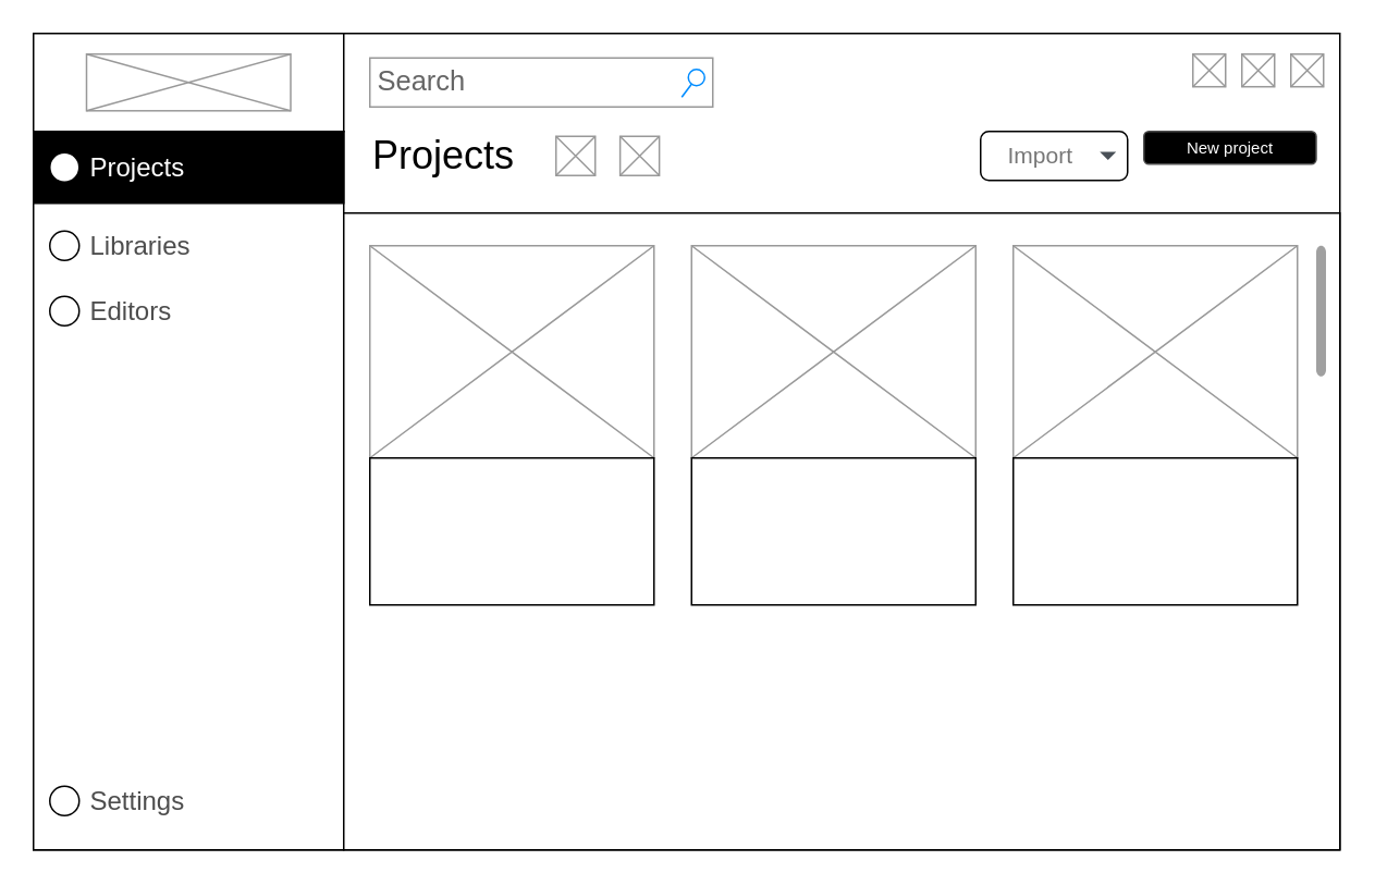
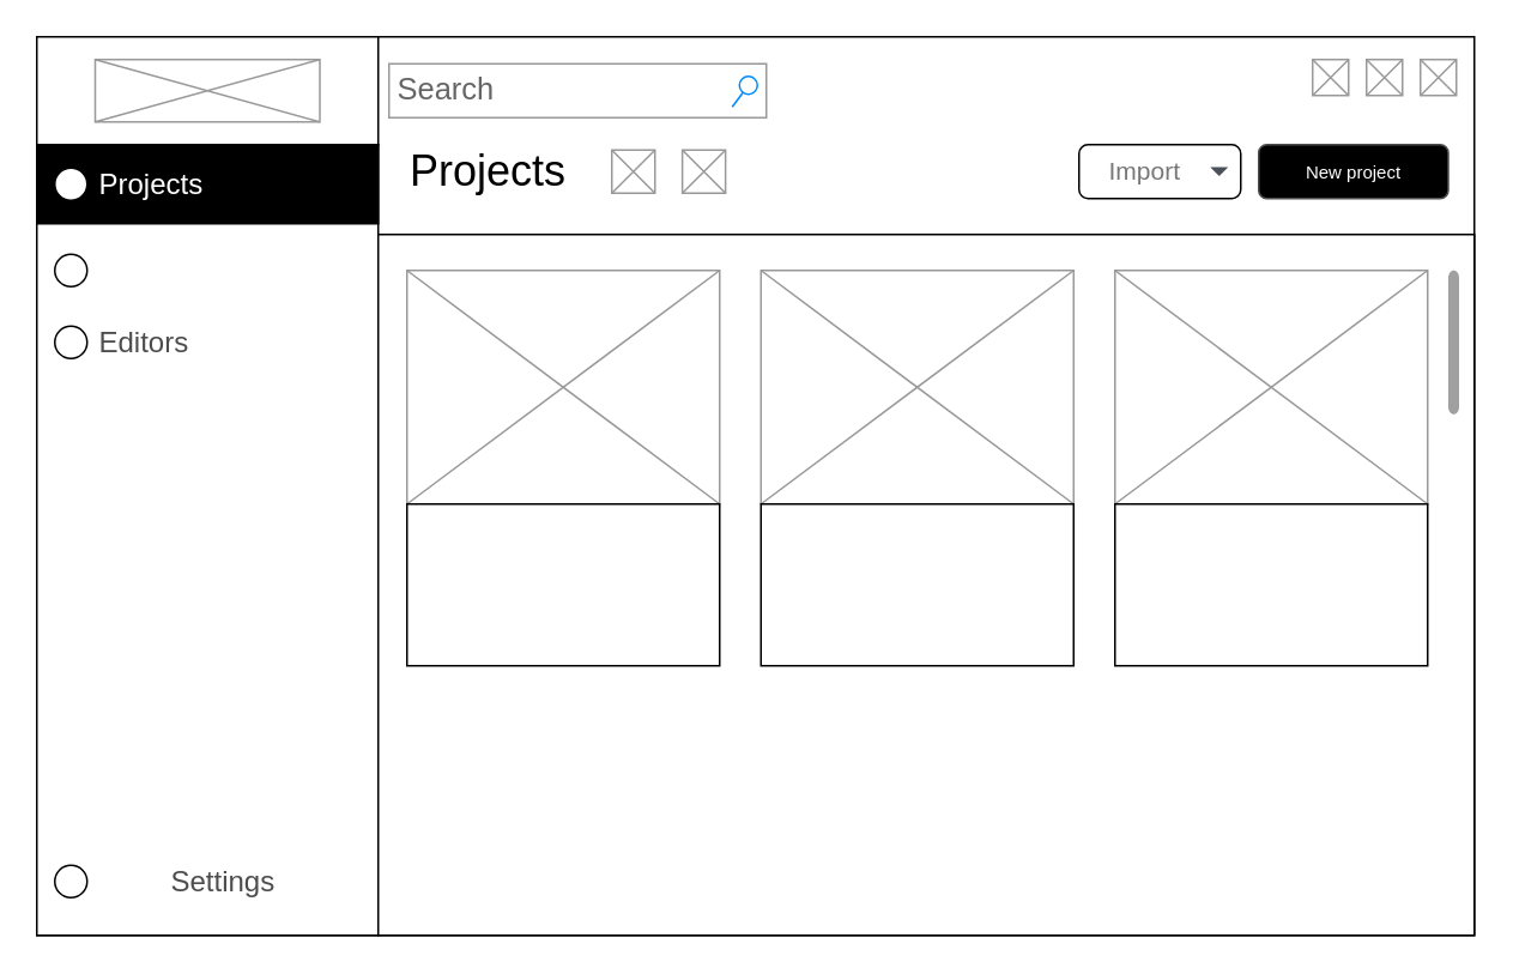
  <mxCell id="0" />
  <mxCell id="1" parent="0" />
  <mxCell id="2" value="" style="group" vertex="1" connectable="0" parent="1"><mxGeometry x="20" y="20" width="800" height="500" as="geometry" /></mxCell>
  <mxCell id="3" value="" style="rounded=0;whiteSpace=wrap;html=1;" vertex="1" parent="2"><mxGeometry width="800" height="500" as="geometry" /></mxCell>
  <mxCell id="4" value="" style="rounded=0;whiteSpace=wrap;html=1;" vertex="1" parent="2"><mxGeometry y="60" width="190" height="440" as="geometry" /></mxCell>
  <mxCell id="5" value="" style="rounded=0;whiteSpace=wrap;html=1;" vertex="1" parent="2"><mxGeometry width="190" height="60" as="geometry" /></mxCell>
  <mxCell id="6" value="" style="rounded=0;whiteSpace=wrap;html=1;" vertex="1" parent="2"><mxGeometry x="190" y="110" width="610" height="390" as="geometry" /></mxCell>
- <mxCell id="7" value="Search" style="strokeWidth=1;shadow=0;dashed=0;align=center;html=1;shape=mxgraph.mockup.forms.searchBox;strokeColor=#999999;mainText=;strokeColor2=#008cff;fontColor=#666666;fontSize=17;align=left;spacingLeft=3;whiteSpace=wrap;" vertex="1" parent="2"><mxGeometry x="206" y="15" width="210" height="30" as="geometry" /></mxCell>
- <mxCell id="8" value="New project" style="rounded=1;html=1;shadow=0;dashed=0;whiteSpace=wrap;fontSize=10;fillColor=#000000;align=center;strokeColor=#4D4D4D;fontColor=#ffffff;" vertex="1" parent="2"><mxGeometry x="680" y="60" width="105.5" height="20" as="geometry" /></mxCell>
+ <mxCell id="7" value="Search" style="strokeWidth=1;shadow=0;dashed=0;align=center;html=1;shape=mxgraph.mockup.forms.searchBox;strokeColor=#999999;mainText=;strokeColor2=#008cff;fontColor=#666666;fontSize=17;align=left;spacingLeft=3;whiteSpace=wrap;" vertex="1" parent="2"><mxGeometry x="196" y="15" width="210" height="30" as="geometry" /></mxCell>
+ <mxCell id="8" value="New project" style="rounded=1;html=1;shadow=0;dashed=0;whiteSpace=wrap;fontSize=10;fillColor=#000000;align=center;strokeColor=#4D4D4D;fontColor=#ffffff;" vertex="1" parent="2"><mxGeometry x="680" y="60" width="105.5" height="30" as="geometry" /></mxCell>
  <mxCell id="9" value="Import" style="html=1;shadow=0;dashed=0;shape=mxgraph.bootstrap.rrect;rSize=5;strokeColor=#000000;strokeWidth=1;fillColor=#ffffff;fontColor=#777777;whiteSpace=wrap;align=left;verticalAlign=middle;fontStyle=0;fontSize=14;spacingRight=0;spacing=17;" vertex="1" parent="2"><mxGeometry x="580" y="60" width="90" height="30" as="geometry" /></mxCell>
  <mxCell id="10" value="" style="shape=triangle;direction=south;fillColor=#495057;strokeColor=none;perimeter=none;" vertex="1" parent="9"><mxGeometry x="1" y="0.5" width="10" height="5" relative="1" as="geometry"><mxPoint x="-17" y="-2.5" as="offset" /></mxGeometry></mxCell>
  <mxCell id="11" value="" style="verticalLabelPosition=bottom;shadow=0;dashed=0;align=center;html=1;verticalAlign=top;strokeWidth=1;shape=mxgraph.mockup.graphics.simpleIcon;strokeColor=#999999;" vertex="1" parent="2"><mxGeometry x="32.5" y="12.64" width="125" height="34.72" as="geometry" /></mxCell>
  <mxCell id="12" value="" style="rounded=0;whiteSpace=wrap;html=1;fillColor=#000000;" vertex="1" parent="2"><mxGeometry y="60" width="190" height="44" as="geometry" /></mxCell>
  <mxCell id="13" value="" style="verticalLabelPosition=bottom;shadow=0;dashed=0;align=center;html=1;verticalAlign=top;strokeWidth=1;shape=mxgraph.mockup.graphics.simpleIcon;strokeColor=#999999;" vertex="1" parent="2"><mxGeometry x="206" y="130" width="174" height="130" as="geometry" /></mxCell>
  <mxCell id="14" value="" style="rounded=0;whiteSpace=wrap;html=1;" vertex="1" parent="2"><mxGeometry x="206" y="260" width="174" height="90" as="geometry" /></mxCell>
  <mxCell id="15" value="Projects" style="text;html=1;align=left;verticalAlign=middle;whiteSpace=wrap;rounded=0;fontSize=24;" vertex="1" parent="2"><mxGeometry x="206" y="65" width="104" height="20" as="geometry" /></mxCell>
  <mxCell id="16" value="" style="verticalLabelPosition=bottom;shadow=0;dashed=0;align=center;html=1;verticalAlign=top;strokeWidth=1;shape=mxgraph.mockup.graphics.simpleIcon;strokeColor=#999999;" vertex="1" parent="2"><mxGeometry x="359.25" y="63" width="24" height="24" as="geometry" /></mxCell>
  <mxCell id="17" value="" style="verticalLabelPosition=bottom;shadow=0;dashed=0;align=center;html=1;verticalAlign=top;strokeWidth=1;shape=mxgraph.mockup.graphics.simpleIcon;strokeColor=#999999;" vertex="1" parent="2"><mxGeometry x="320" y="63" width="24" height="24" as="geometry" /></mxCell>
  <mxCell id="18" value="Projects" style="text;html=1;align=left;verticalAlign=middle;whiteSpace=wrap;rounded=0;fillColor=none;fontColor=#FFFFFF;fontSize=16;" vertex="1" parent="2"><mxGeometry x="32.5" y="67" width="60" height="30" as="geometry" /></mxCell>
  <mxCell id="19" value="" style="rounded=1;whiteSpace=wrap;html=1;arcSize=50;" vertex="1" parent="2"><mxGeometry x="10" y="73" width="18" height="18" as="geometry" /></mxCell>
  <mxCell id="20" value="" style="verticalLabelPosition=bottom;shadow=0;dashed=0;align=center;html=1;verticalAlign=top;strokeWidth=1;shape=mxgraph.mockup.graphics.simpleIcon;strokeColor=#999999;" vertex="1" parent="2"><mxGeometry x="710" y="12.64" width="20" height="20" as="geometry" /></mxCell>
  <mxCell id="21" value="" style="verticalLabelPosition=bottom;shadow=0;dashed=0;align=center;html=1;verticalAlign=top;strokeWidth=1;shape=mxgraph.mockup.graphics.simpleIcon;strokeColor=#999999;" vertex="1" parent="2"><mxGeometry x="740" y="12.64" width="20" height="20" as="geometry" /></mxCell>
  <mxCell id="22" value="" style="verticalLabelPosition=bottom;shadow=0;dashed=0;align=center;html=1;verticalAlign=top;strokeWidth=1;shape=mxgraph.mockup.graphics.simpleIcon;strokeColor=#999999;" vertex="1" parent="2"><mxGeometry x="770" y="12.64" width="20" height="20" as="geometry" /></mxCell>
  <mxCell id="23" value="" style="verticalLabelPosition=bottom;shadow=0;dashed=0;align=center;html=1;verticalAlign=top;strokeWidth=1;shape=mxgraph.mockup.graphics.simpleIcon;strokeColor=#999999;" vertex="1" parent="2"><mxGeometry x="403" y="130" width="174" height="130" as="geometry" /></mxCell>
  <mxCell id="24" value="" style="rounded=0;whiteSpace=wrap;html=1;" vertex="1" parent="2"><mxGeometry x="403" y="260" width="174" height="90" as="geometry" /></mxCell>
  <mxCell id="25" value="" style="verticalLabelPosition=bottom;shadow=0;dashed=0;align=center;html=1;verticalAlign=top;strokeWidth=1;shape=mxgraph.mockup.graphics.simpleIcon;strokeColor=#999999;" vertex="1" parent="2"><mxGeometry x="600" y="130" width="174" height="130" as="geometry" /></mxCell>
  <mxCell id="26" value="" style="rounded=0;whiteSpace=wrap;html=1;" vertex="1" parent="2"><mxGeometry x="600" y="260" width="174" height="90" as="geometry" /></mxCell>
  <mxCell id="27" value="" style="rounded=1;whiteSpace=wrap;html=1;arcSize=50;" vertex="1" parent="2"><mxGeometry x="10" y="121" width="18" height="18" as="geometry" /></mxCell>
- <mxCell id="28" value="Libraries" style="text;html=1;align=left;verticalAlign=middle;whiteSpace=wrap;rounded=0;fillColor=none;fontColor=#4D4D4D;fontSize=16;" vertex="1" parent="2"><mxGeometry x="32.5" y="115" width="77.5" height="30" as="geometry" /></mxCell>
  <mxCell id="29" value="" style="rounded=1;whiteSpace=wrap;html=1;arcSize=50;" vertex="1" parent="2"><mxGeometry x="10" y="461" width="18" height="18" as="geometry" /></mxCell>
- <mxCell id="30" value="Settings" style="text;html=1;align=left;verticalAlign=middle;whiteSpace=wrap;rounded=0;fillColor=none;fontColor=#4D4D4D;fontSize=16;" vertex="1" parent="2"><mxGeometry x="32.5" y="455" width="60" height="30" as="geometry" /></mxCell>
+ <mxCell id="30" value="Settings" style="text;html=1;align=left;verticalAlign=middle;whiteSpace=wrap;rounded=0;fillColor=none;fontColor=#4D4D4D;fontSize=16;" vertex="1" parent="2"><mxGeometry x="72.5" y="455" width="60" height="30" as="geometry" /></mxCell>
  <mxCell id="31" value="Editors" style="text;html=1;align=left;verticalAlign=middle;whiteSpace=wrap;rounded=0;fillColor=none;fontColor=#4D4D4D;fontSize=16;" vertex="1" parent="2"><mxGeometry x="32.5" y="155" width="60" height="30" as="geometry" /></mxCell>
  <mxCell id="32" value="" style="rounded=1;whiteSpace=wrap;html=1;arcSize=50;" vertex="1" parent="2"><mxGeometry x="10" y="161" width="18" height="18" as="geometry" /></mxCell>
  <mxCell id="33" value="" style="html=1;verticalLabelPosition=bottom;labelBackgroundColor=#ffffff;verticalAlign=top;shadow=0;dashed=0;strokeWidth=2;shape=mxgraph.ios7.misc.scroll_(vertical);fillColor=#a0a0a0;" vertex="1" parent="2"><mxGeometry x="785.5" y="130" width="6" height="80" as="geometry" /></mxCell>
